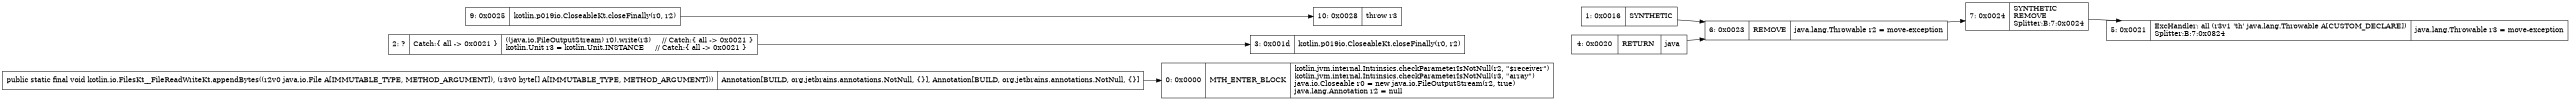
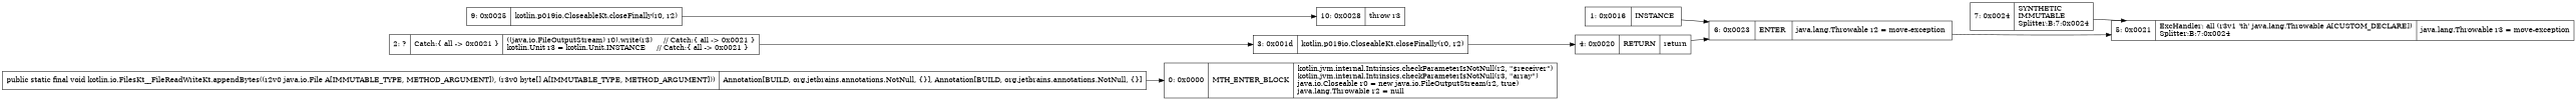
  digraph {
    rankdir=LR
    node [shape=record]
-   n1 [label="{0\:\ 0x0000|MTH_ENTER_BLOCK\l|kotlin.jvm.internal.Intrinsics.checkParameterIsNotNull(r2, \"$receiver\")\lkotlin.jvm.internal.Intrinsics.checkParameterIsNotNull(r3, \"array\")\ljava.io.Closeable r0 = new java.io.FileOutputStream(r2, true)\ljava.lang.Annotation r2 = null\l}"]
-   n2 [label="{1\:\ 0x0016|SYNTHETIC\l}"]
-   n3 [label="{6\:\ 0x0023|REMOVE\l|java.lang.Throwable r2 = move\-exception\l}"]
+   n1 [label="{0\:\ 0x0000|MTH_ENTER_BLOCK\l|kotlin.jvm.internal.Intrinsics.checkParameterIsNotNull(r2, \"$receiver\")\lkotlin.jvm.internal.Intrinsics.checkParameterIsNotNull(r3, \"array\")\ljava.io.Closeable r0 = new java.io.FileOutputStream(r2, true)\ljava.lang.Throwable r2 = null\l}"]
+   n2 [label="{1\:\ 0x0016|INSTANCE\l}"]
+   n3 [label="{6\:\ 0x0023|ENTER\l|java.lang.Throwable r2 = move\-exception\l}"]
    n4 [label="{2\:\ ?|Catch:\{ all \-\> 0x0021 \}\l|((java.io.FileOutputStream) r0).write(r3)     \/\/ Catch:\{ all \-\> 0x0021 \}\lkotlin.Unit r3 = kotlin.Unit.INSTANCE     \/\/ Catch:\{ all \-\> 0x0021 \}\l}"]
    n5 [label="{3\:\ 0x001d|kotlin.p019io.CloseableKt.closeFinally(r0, r2)\l}"]
-   n6 [label="{7\:\ 0x0024|SYNTHETIC\lREMOVE\lSplitter:B:7:0x0024\l}"]
-   n7 [label="{4\:\ 0x0020|RETURN\l|java\l}"]
-   n8 [label="{5\:\ 0x0021|ExcHandler: all (r3v1 'th' java.lang.Throwable A[CUSTOM_DECLARE])\lSplitter:B:7:0x0824\l|java.lang.Throwable r3 = move\-exception\l}"]
+   n6 [label="{7\:\ 0x0024|SYNTHETIC\lIMMUTABLE\lSplitter:B:7:0x0024\l}"]
+   n7 [label="{4\:\ 0x0020|RETURN\l|return\l}"]
+   n8 [label="{5\:\ 0x0021|ExcHandler: all (r3v1 'th' java.lang.Throwable A[CUSTOM_DECLARE])\lSplitter:B:7:0x0024\l|java.lang.Throwable r3 = move\-exception\l}"]
    n9 [label="{9\:\ 0x0025|kotlin.p019io.CloseableKt.closeFinally(r0, r2)\l}"]
    n10 [label="{10\:\ 0x0028|throw r3\l}"]
    n11 [label="{public static final void kotlin.io.FilesKt__FileReadWriteKt.appendBytes((r2v0 java.io.File A[IMMUTABLE_TYPE, METHOD_ARGUMENT]), (r3v0 byte[] A[IMMUTABLE_TYPE, METHOD_ARGUMENT]))  | Annotation[BUILD, org.jetbrains.annotations.NotNull, \{\}], Annotation[BUILD, org.jetbrains.annotations.NotNull, \{\}]\l}"]
    n2 -> n3
-   n3 -> n6
+   n3 -> n8
    n4 -> n5
+   n5 -> n7
    n6 -> n8
    n7 -> n3
    n9 -> n10
    n11 -> n1
  }
